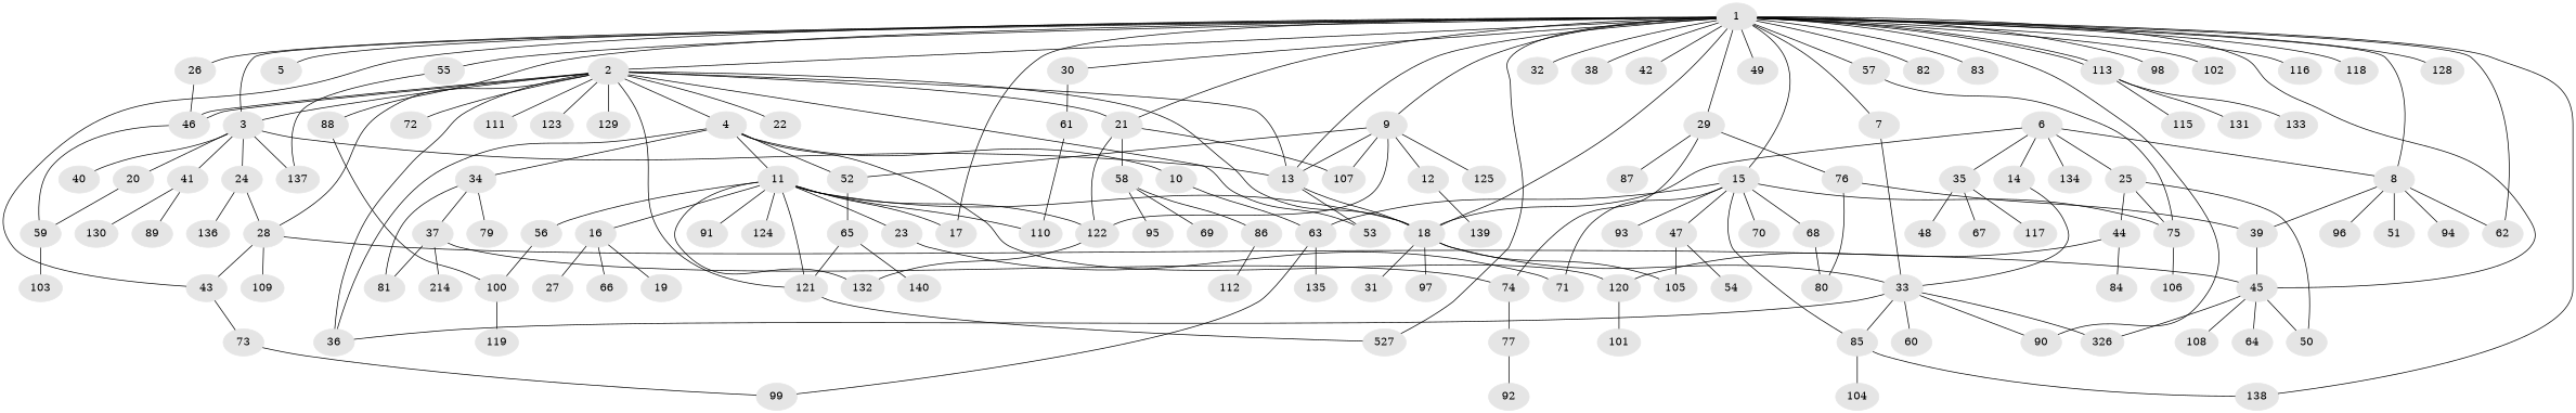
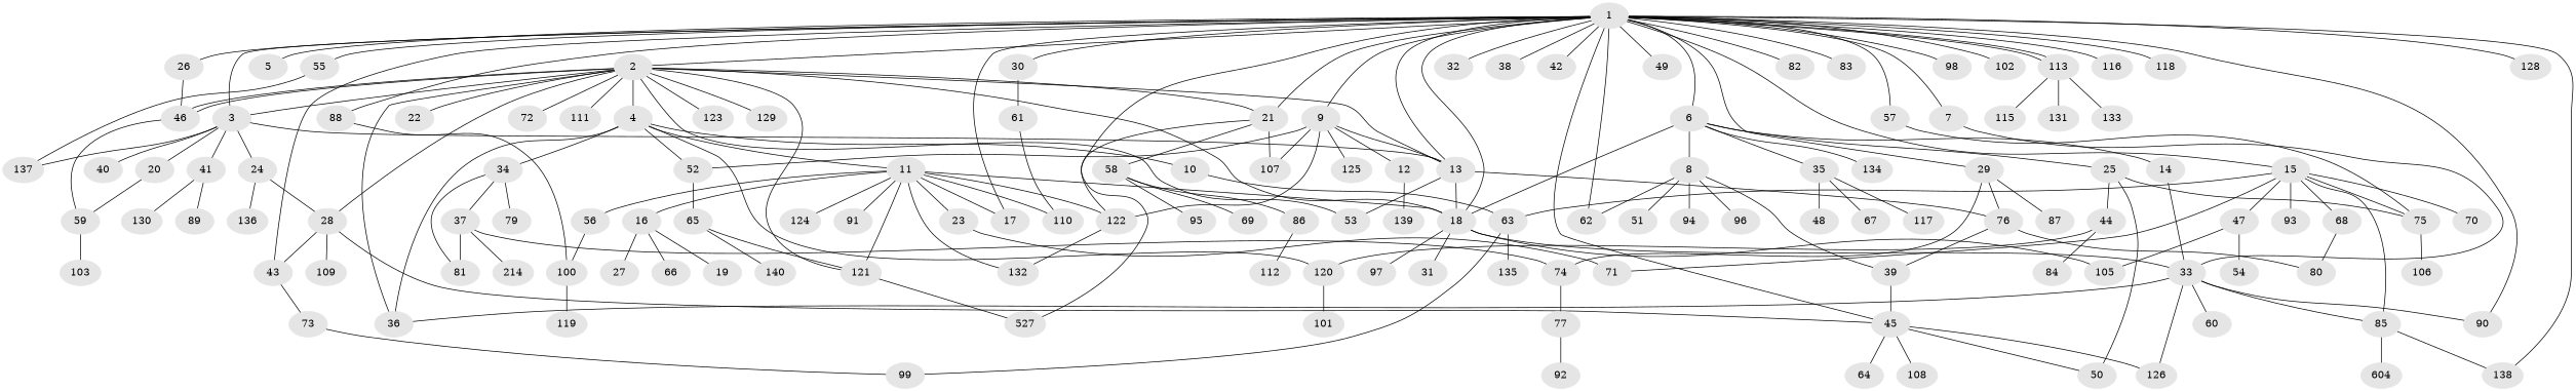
  graph {
    node [color=gray90 style=filled]
    1
    2
    3
    5
    6
    7
    9
    13
    15
    17
    18
    21
    26
    29
    30
    32
    38
    42
    43
    45
    49
    55
    57
    62
    82
    83
    88
    90
    98
    102
    113
    116
    118
    n34 [label=527]
    128
    138
    4
    22
    28
    36
    46
    53
    72
    111
    121
    123
    129
    20
    24
    40
    41
    137
    8
    14
    25
    35
    134
    33
    52
    12
    107
    122
    125
    76
    63
    47
    68
    70
    71
    75
    85
    93
    31
    97
    105
    58
    74
    87
    61
    73
    50
-   126 [label=326]
+   126
    64
    108
    100
    115
    131
    133
    34
    10
    11
    120
    109
    37
    79
    81
    59
    136
    89
    130
    16
    23
    56
    91
    110
    124
    132
    65
    101
    39
    51
    94
    96
    44
    48
    67
    117
    60
    139
    135
    99
    19
    27
    66
    80
    54
    106
-   104
+   104 [label=604]
    103
    69
    86
    95
    84
    77
    n135 [label=214]
    140
    119
    112
    92
    1 -- 2
    1 -- 3
    1 -- 5
-   1 -- 8
+   1 -- 6
    1 -- 7
    1 -- 9
    1 -- 13
    1 -- 15
    1 -- 17
    1 -- 18
    1 -- 21
    1 -- 26
    1 -- 29
    1 -- 30
    1 -- 32
    1 -- 38
    1 -- 42
    1 -- 43
    1 -- 45
    1 -- 49
    1 -- 55
    1 -- 57
    1 -- 62
    1 -- 82
    1 -- 83
    1 -- 88
    1 -- 90
    1 -- 98
    1 -- 102
    1 -- 113
    1 -- 113
    1 -- 116
    1 -- 118
    1 -- n34
    1 -- 128
    1 -- 138
    2 -- 3
    2 -- 13
    2 -- 18
    2 -- 21
    2 -- 4
    2 -- 22
    2 -- 28
    2 -- 36
    2 -- 46
    2 -- 46
    2 -- 53
    2 -- 72
    2 -- 111
    2 -- 121
    2 -- 123
    2 -- 129
    3 -- 13
    3 -- 20
    3 -- 24
    3 -- 40
    3 -- 41
    3 -- 137
    6 -- 18
    6 -- 8
    6 -- 14
    6 -- 25
    6 -- 35
    6 -- 134
    7 -- 33
    9 -- 13
    9 -- 52
    9 -- 12
    9 -- 107
    9 -- 122
    9 -- 125
    13 -- 18
    13 -- 53
+   13 -- 76
    15 -- 63
    15 -- 47
    15 -- 68
    15 -- 70
    15 -- 71
    15 -- 75
    15 -- 85
    15 -- 93
    18 -- 33
    18 -- 31
    18 -- 97
    18 -- 105
    21 -- 107
    21 -- 122
    21 -- 58
    26 -- 46
    29 -- 76
    29 -- 74
    29 -- 87
    30 -- 61
    43 -- 73
    45 -- 50
    45 -- 126
    45 -- 64
    45 -- 108
    55 -- 137
    57 -- 75
    88 -- 100
    113 -- 115
    113 -- 131
    113 -- 133
    4 -- 36
    4 -- 52
    4 -- 34
    4 -- 10
    4 -- 11
    4 -- 120
    28 -- 43
    28 -- 45
    28 -- 109
    46 -- 59
    121 -- n34
    20 -- 59
    24 -- 28
    24 -- 136
    41 -- 89
    41 -- 130
    8 -- 62
    8 -- 39
    8 -- 51
    8 -- 94
    8 -- 96
    14 -- 33
    25 -- 75
    25 -- 50
    25 -- 44
    35 -- 48
    35 -- 67
    35 -- 117
    33 -- 90
    33 -- 36
    33 -- 85
    33 -- 126
    33 -- 60
    52 -- 65
    12 -- 139
    122 -- 132
    76 -- 39
    76 -- 80
    63 -- 135
    63 -- 99
    47 -- 105
    47 -- 54
    68 -- 80
    75 -- 106
    85 -- 138
    85 -- 104
    58 -- 69
    58 -- 86
    58 -- 95
    74 -- 77
    61 -- 110
    73 -- 99
    100 -- 119
    34 -- 37
    34 -- 79
    34 -- 81
    10 -- 63
    11 -- 17
    11 -- 18
    11 -- 121
    11 -- 122
    11 -- 16
    11 -- 23
    11 -- 56
    11 -- 91
    11 -- 110
    11 -- 124
    11 -- 132
    120 -- 101
    37 -- 74
    37 -- 81
    37 -- n135
    59 -- 103
    16 -- 19
    16 -- 27
    16 -- 66
    23 -- 71
    56 -- 100
    65 -- 121
    65 -- 140
    39 -- 45
    44 -- 120
    44 -- 84
    86 -- 112
    77 -- 92
  }
